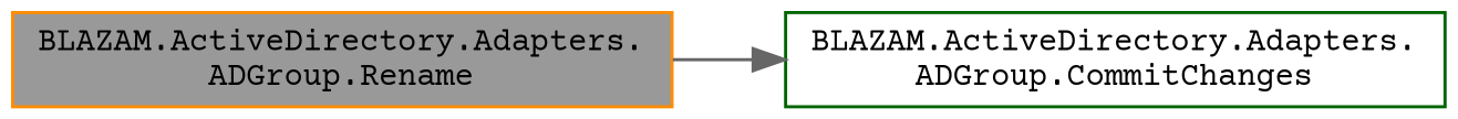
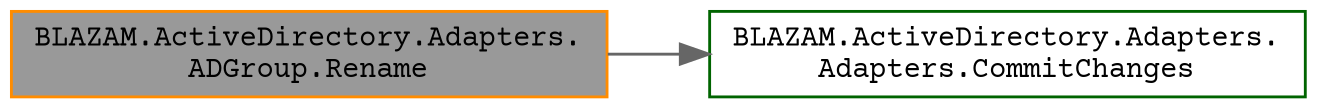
  digraph {
    rankdir=LR
    fontname="Courier Prime"
    node [fontname="Courier Prime" fontsize=10 shape=box style=filled]
    n1 [color=darkorange fillcolor=grey60 fontcolor=black height=0.2 label="BLAZAM.ActiveDirectory.Adapters.\lADGroup.Rename" width=0.4]
-   n2 [color=darkgreen fillcolor=white height=0.2 label="BLAZAM.ActiveDirectory.Adapters.\lADGroup.CommitChanges" width=0.4]
+   n2 [color=darkgreen fillcolor=white height=0.2 label="BLAZAM.ActiveDirectory.Adapters.\lAdapters.CommitChanges" width=0.4]
    n1 -> n2 [color=gray40 fontname="Courier Prime" fontsize=10 labelfontname=Helvetica labelfontsize=10 style=solid]
  }
